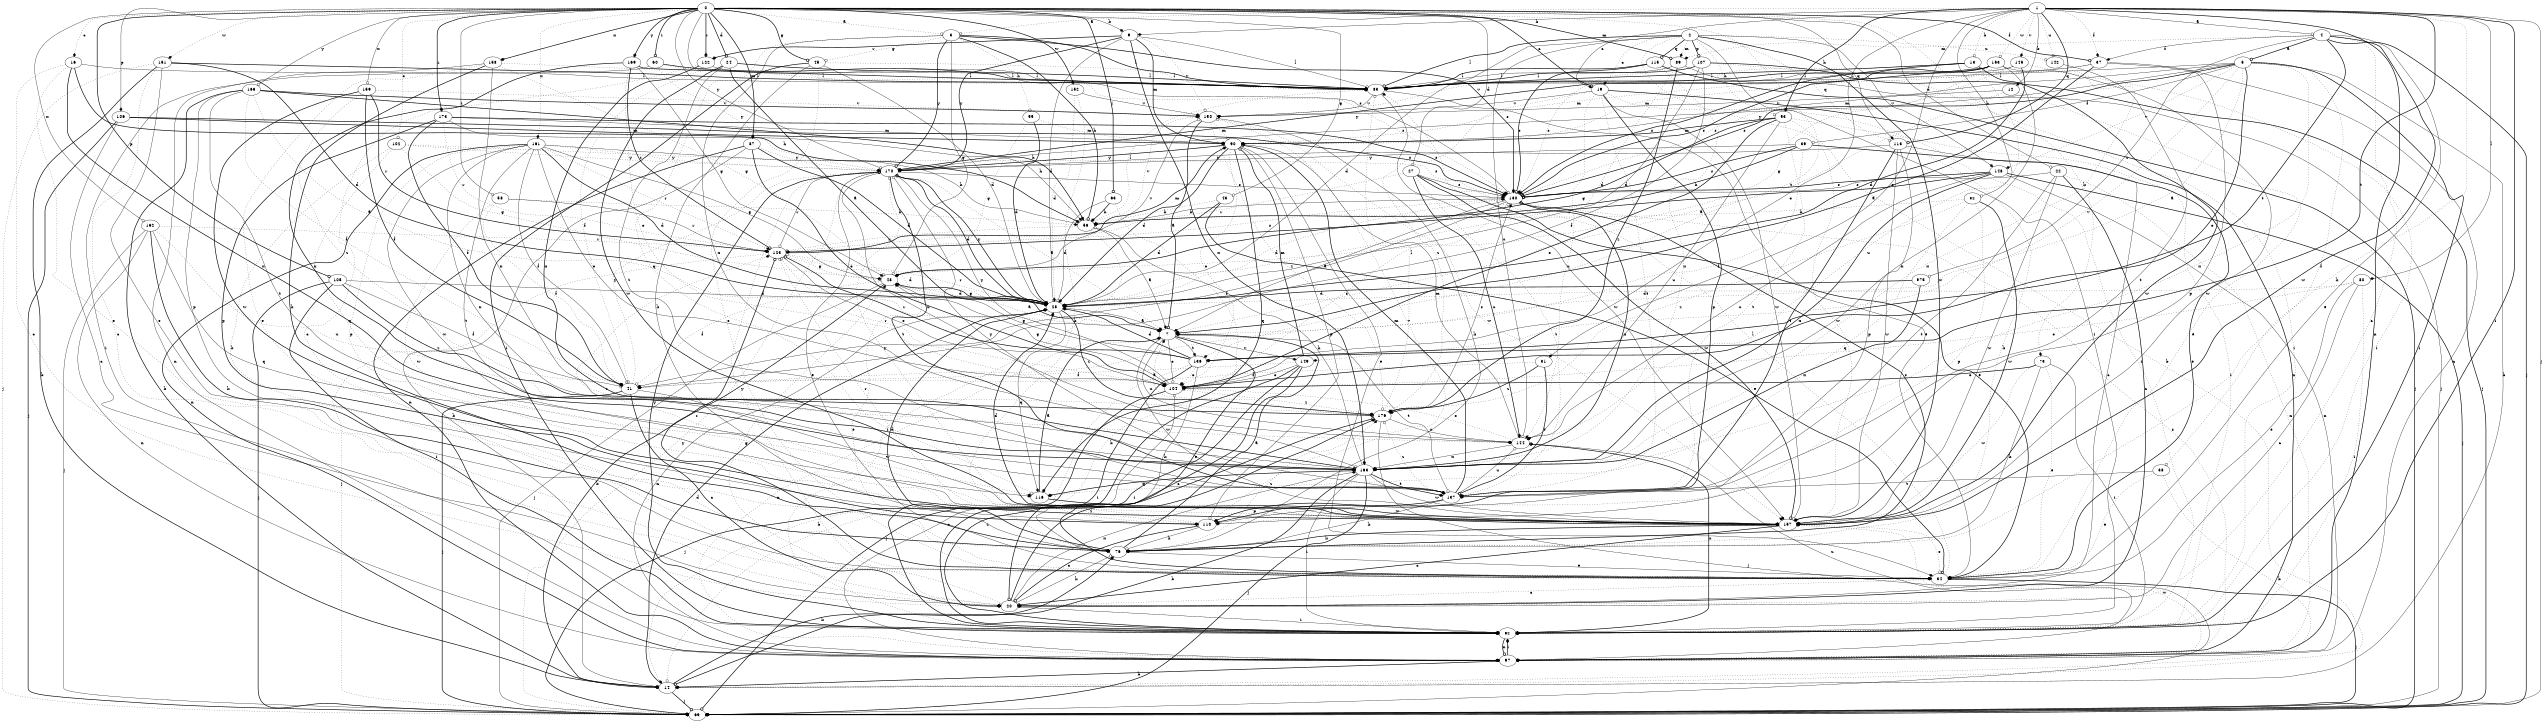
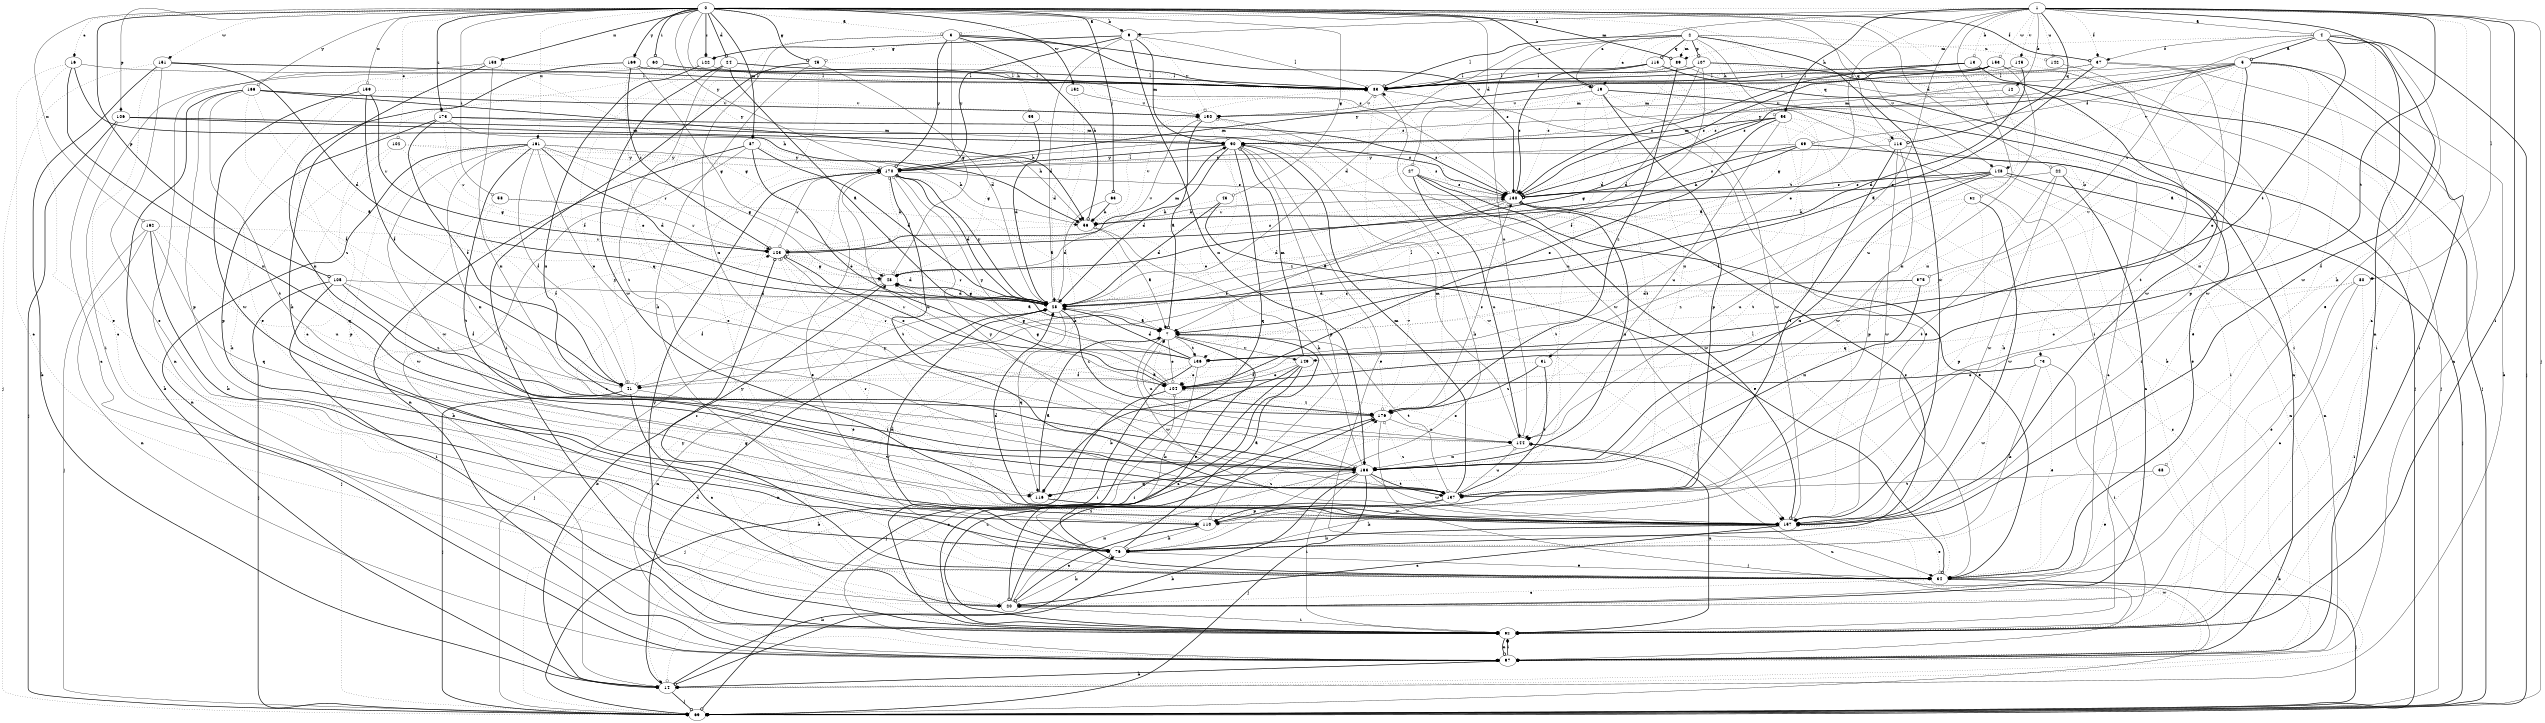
  strict digraph {
    edge [arrowhead=odot style=bold]
    0
    3
    9
    16
    19
    22
    24
    27
    37
    43
    45
    58
    60
    63
    73
    87
    89
    102
    105
    106
    113
    122
    130
    136
    151
    152
    158
    159
    161
    162
    166
    169
    170
    173
    83
    48
    55
    56
    116
    163
    28
    90
    150
    20
    34
    62
    97
    144
    157
    137
    110
    176
    7
    41
    123
    76
    14
    104
    69
    1
    4
    12
    13
    31
    52
    53
    80
    142
    145
    153
    5
    n72 [label=975]
    2
    107
    115
    148
    38
    39
    149
    0 -> 3 [label=a style=dotted]
    0 -> 9 [arrowhead=diamond label=b style=solid]
    0 -> 16 [arrowhead=diamond label=c style=dotted]
    0 -> 19 [label=c]
    0 -> 22 [label=d style=solid]
    0 -> 24 [label=d]
    0 -> 27 [label=d style=solid]
    0 -> 37 [label=f]
    0 -> 43 [label=g style=solid]
    0 -> 45 [label=g]
    0 -> 58 [label=i style=solid]
    0 -> 60 [label=i]
    0 -> 63 [label=j]
    0 -> 73 [arrowhead=diamond label=k style=dotted]
    0 -> 87 [arrowhead=diamond label=m]
    0 -> 89 [label=m]
    0 -> 102 [label=o style=dotted]
    0 -> 105 [label=p]
    0 -> 106 [arrowhead=diamond label=p style=solid]
    0 -> 113 [arrowhead=diamond label=q style=solid]
    0 -> 122 [arrowhead=diamond label=r]
    0 -> 130 [label=s style=solid]
    0 -> 136 [arrowhead=diamond label=t style=dotted]
    0 -> 151 [arrowhead=diamond label=w style=dotted]
    0 -> 152 [arrowhead=diamond label=w]
    0 -> 158 [arrowhead=diamond label=x]
    0 -> 159 [label=x style=solid]
    0 -> 161 [arrowhead=diamond label=x style=dotted]
    0 -> 162 [label=x style=solid]
    0 -> 166 [label=y style=solid]
    0 -> 169 [arrowhead=diamond label=y]
    0 -> 170 [label=y style=solid]
    0 -> 173 [arrowhead=diamond label=z]
    3 -> 45 [label=g style=dotted]
    3 -> 130 [arrowhead=diamond label=s]
    3 -> 170 [label=y]
    3 -> 83 [arrowhead=diamond label=l]
    3 -> 48 [label=g style=solid]
    3 -> 55 [label=h style=dotted]
    3 -> 56 [label=h]
    3 -> 116 [label=q style=dotted]
    3 -> 163 [label=x style=solid]
    9 -> 122 [arrowhead=diamond label=r]
    9 -> 170 [label=y]
    9 -> 83 [label=l style=solid]
    9 -> 163 [arrowhead=diamond label=x]
    9 -> 28 [label=d style=solid]
    9 -> 90 [label=m]
    9 -> 150 [label=v style=dotted]
    16 -> 83 [arrowhead=diamond label=l style=solid]
    16 -> 56 [arrowhead=diamond label=h]
    16 -> 163 [arrowhead=diamond label=x]
    16 -> 20 [arrowhead=diamond label=c style=dotted]
    16 -> 34 [label=e style=dotted]
    19 -> 150 [arrowhead=diamond label=v style=solid]
    19 -> 62 [label=i style=dotted]
    19 -> 97 [label=n]
    19 -> 144 [arrowhead=diamond label=u style=dotted]
    19 -> 157 [label=w style=solid]
    19 -> 137 [label=t style=dotted]
    19 -> 110 [label=p]
    19 -> 176 [arrowhead=diamond label=z style=dotted]
    22 -> 130 [label=s style=solid]
    22 -> 20 [label=c]
    22 -> 97 [label=n style=dotted]
    22 -> 157 [arrowhead=diamond label=w style=solid]
    22 -> 137 [arrowhead=diamond label=t style=solid]
    24 -> 83 [label=l]
    24 -> 157 [label=w]
    24 -> 137 [arrowhead=diamond label=t style=solid]
    24 -> 7 [arrowhead=diamond label=a]
    24 -> 41 [label=f style=dotted]
    27 -> 130 [label=s style=solid]
    27 -> 34 [label=e]
    27 -> 144 [arrowhead=diamond label=u]
    27 -> 157 [label=w]
    27 -> 137 [label=t style=dotted]
    27 -> 123 [label=r style=dotted]
    37 -> 83 [arrowhead=diamond label=l style=solid]
    37 -> 90 [arrowhead=diamond label=m style=dotted]
    37 -> 97 [arrowhead=diamond label=n style=solid]
    37 -> 110 [label=p style=solid]
    37 -> 7 [arrowhead=diamond label=a]
    43 -> 56 [arrowhead=diamond label=h style=dotted]
    43 -> 28 [label=d]
    43 -> 34 [label=e]
    45 -> 83 [label=l style=dotted]
    45 -> 28 [arrowhead=diamond label=d style=solid]
    45 -> 34 [arrowhead=diamond label=e style=dotted]
    45 -> 62 [arrowhead=diamond label=i]
    45 -> 76 [arrowhead=diamond label=k style=solid]
    58 -> 56 [arrowhead=diamond label=h style=dotted]
    58 -> 157 [label=w style=dotted]
    58 -> 41 [arrowhead=diamond label=f style=dotted]
    58 -> 123 [arrowhead=diamond label=r style=solid]
    60 -> 130 [arrowhead=diamond label=s style=dotted]
    60 -> 170 [label=y style=dotted]
    60 -> 83 [arrowhead=diamond label=l]
    60 -> 62 [label=i style=solid]
    63 -> 56 [arrowhead=diamond label=h]
    63 -> 28 [label=d style=solid]
    63 -> 14 [label=b style=dotted]
    73 -> 34 [label=e style=dotted]
    73 -> 62 [arrowhead=diamond label=i style=solid]
    73 -> 157 [arrowhead=diamond label=w style=dotted]
    73 -> 76 [arrowhead=diamond label=k style=solid]
    73 -> 104 [label=o]
    87 -> 170 [arrowhead=diamond label=y style=dotted]
    87 -> 28 [arrowhead=diamond label=d]
    87 -> 97 [arrowhead=diamond label=n]
    87 -> 14 [label=b style=solid]
    87 -> 104 [arrowhead=diamond label=o]
    89 -> 130 [arrowhead=diamond label=s style=dotted]
    89 -> 83 [arrowhead=diamond label=l style=solid]
    89 -> 28 [arrowhead=diamond label=d style=dotted]
    89 -> 176 [label=z]
    89 -> 69 [label=j style=solid]
    102 -> 130 [arrowhead=diamond label=s style=dotted]
    102 -> 170 [label=y style=dotted]
    102 -> 48 [label=g style=dotted]
    102 -> 116 [arrowhead=diamond label=q style=dotted]
    102 -> 76 [arrowhead=diamond label=k style=dotted]
    105 -> 28 [label=d style=solid]
    105 -> 62 [label=i]
    105 -> 176 [label=z]
    105 -> 41 [label=f style=solid]
    105 -> 69 [label=j]
    106 -> 130 [arrowhead=diamond label=s]
    106 -> 90 [arrowhead=diamond label=m]
    106 -> 20 [arrowhead=diamond label=c style=solid]
    106 -> 69 [label=j]
    113 -> 170 [label=y style=solid]
    113 -> 20 [label=c style=solid]
    113 -> 157 [arrowhead=diamond label=w style=solid]
    113 -> 137 [arrowhead=diamond label=t]
    113 -> 110 [arrowhead=diamond label=p style=solid]
    113 -> 76 [arrowhead=diamond label=k style=dotted]
    122 -> 83 [label=l style=solid]
    122 -> 163 [label=x]
    122 -> 20 [label=c style=dotted]
    130 -> 56 [arrowhead=diamond label=h style=solid]
    130 -> 163 [arrowhead=diamond label=x]
    130 -> 28 [arrowhead=diamond label=d style=dotted]
    130 -> 7 [arrowhead=diamond label=a style=solid]
    130 -> 41 [arrowhead=diamond label=f style=solid]
    136 -> 48 [label=g style=solid]
    136 -> 28 [arrowhead=diamond label=d]
    136 -> 62 [arrowhead=diamond label=i]
    136 -> 123 [label=r]
    136 -> 76 [label=k style=solid]
    136 -> 14 [arrowhead=diamond label=b style=dotted]
    136 -> 104 [arrowhead=diamond label=o style=dotted]
    151 -> 83 [arrowhead=diamond label=l]
    151 -> 28 [label=d]
    151 -> 20 [arrowhead=diamond label=c style=dotted]
    151 -> 34 [label=e style=solid]
    151 -> 14 [label=b]
    151 -> 69 [label=j style=dotted]
    152 -> 28 [arrowhead=diamond label=d style=dotted]
    152 -> 150 [arrowhead=diamond label=v style=solid]
    152 -> 76 [arrowhead=diamond label=k style=dotted]
    158 -> 83 [arrowhead=diamond label=l style=dotted]
    158 -> 48 [label=g style=dotted]
    158 -> 163 [label=x style=solid]
    158 -> 34 [label=e style=dotted]
    158 -> 97 [arrowhead=diamond label=n style=solid]
    158 -> 76 [arrowhead=diamond label=k]
    159 -> 150 [arrowhead=diamond label=v style=dotted]
    159 -> 157 [label=w]
    159 -> 176 [label=z style=dotted]
    159 -> 41 [arrowhead=diamond label=f]
    159 -> 123 [label=r]
    161 -> 170 [arrowhead=diamond label=y style=dotted]
    161 -> 48 [arrowhead=diamond label=g style=solid]
    161 -> 56 [label=h style=solid]
    161 -> 163 [arrowhead=diamond label=x style=solid]
    161 -> 28 [label=d]
    161 -> 97 [arrowhead=diamond label=n]
    161 -> 157 [label=w style=solid]
-   161 -> 137 [arrowhead=diamond label=t style=solid]
+   161 -> 137 [arrowhead=diamond label=t]
    161 -> 110 [label=p style=dotted]
    161 -> 41 [label=f style=solid]
    161 -> 123 [arrowhead=diamond label=r style=dotted]
    161 -> 104 [arrowhead=diamond label=o style=solid]
    162 -> 116 [arrowhead=diamond label=q style=solid]
    162 -> 97 [label=n style=solid]
    162 -> 144 [arrowhead=diamond label=u style=dotted]
    162 -> 123 [arrowhead=diamond label=r style=dotted]
    162 -> 76 [label=k]
    162 -> 69 [arrowhead=diamond label=j style=solid]
    166 -> 56 [arrowhead=diamond label=h]
    166 -> 150 [label=v]
    166 -> 137 [arrowhead=diamond label=t style=solid]
    166 -> 110 [arrowhead=diamond label=p style=solid]
    166 -> 7 [label=a style=dotted]
    166 -> 41 [label=f style=dotted]
    166 -> 14 [label=b]
    169 -> 83 [label=l]
    169 -> 48 [arrowhead=diamond label=g style=solid]
    169 -> 163 [label=x]
    169 -> 123 [label=r]
    169 -> 104 [label=o style=dotted]
    170 -> 130 [arrowhead=diamond label=s style=solid]
    170 -> 28 [arrowhead=diamond label=d]
    170 -> 34 [arrowhead=diamond label=e style=solid]
    170 -> 144 [label=u style=solid]
    170 -> 137 [label=t]
    170 -> 7 [arrowhead=diamond label=a style=dotted]
    170 -> 123 [label=r style=solid]
    173 -> 130 [arrowhead=diamond label=s]
    173 -> 56 [arrowhead=diamond label=h style=solid]
    173 -> 90 [arrowhead=diamond label=m style=solid]
    173 -> 110 [arrowhead=diamond label=p]
    173 -> 41 [label=f]
    173 -> 123 [arrowhead=diamond label=r style=dotted]
    83 -> 150 [arrowhead=diamond label=v style=solid]
    83 -> 34 [arrowhead=diamond label=e style=solid]
    83 -> 157 [arrowhead=diamond label=w style=solid]
    48 -> 28 [label=d style=dotted]
    48 -> 150 [label=v style=solid]
    48 -> 34 [arrowhead=diamond label=e style=dotted]
    48 -> 7 [label=a style=dotted]
    48 -> 41 [label=f style=dotted]
    48 -> 14 [arrowhead=diamond label=b]
    48 -> 69 [label=j style=solid]
    55 -> 48 [label=g style=dotted]
    55 -> 28 [arrowhead=diamond label=d]
    55 -> 90 [label=m style=dotted]
    56 -> 83 [label=l style=dotted]
    56 -> 150 [arrowhead=diamond label=v style=dotted]
    56 -> 62 [label=i style=dotted]
    56 -> 7 [arrowhead=diamond label=a style=solid]
    56 -> 123 [label=r style=dotted]
    116 -> 157 [label=w]
    116 -> 7 [arrowhead=diamond label=a]
    163 -> 56 [label=h style=solid]
    163 -> 116 [arrowhead=diamond label=q]
    163 -> 62 [label=i style=solid]
    163 -> 157 [arrowhead=diamond label=w style=solid]
    163 -> 137 [arrowhead=diamond label=t]
    163 -> 14 [label=b]
    163 -> 69 [arrowhead=diamond label=j]
    28 -> 170 [label=y]
    28 -> 48 [arrowhead=diamond label=g]
    28 -> 116 [arrowhead=diamond label=q style=solid]
    28 -> 97 [label=n style=solid]
    28 -> 176 [arrowhead=diamond label=z]
    28 -> 7 [arrowhead=diamond label=a style=solid]
    28 -> 123 [label=r style=dotted]
    90 -> 170 [arrowhead=diamond label=y]
    90 -> 116 [arrowhead=diamond label=q]
    90 -> 28 [arrowhead=diamond label=d]
    90 -> 34 [arrowhead=diamond label=e style=solid]
    90 -> 110 [label=p style=solid]
    90 -> 104 [arrowhead=diamond label=o style=dotted]
    150 -> 90 [label=m style=dotted]
    150 -> 157 [arrowhead=diamond label=w style=dotted]
    150 -> 176 [label=z style=dotted]
    150 -> 7 [label=a]
    150 -> 76 [label=k style=solid]
    20 -> 170 [label=y style=dotted]
    20 -> 48 [arrowhead=diamond label=g style=dotted]
    20 -> 163 [arrowhead=diamond label=x style=solid]
    20 -> 62 [label=i style=solid]
    20 -> 176 [arrowhead=diamond label=z]
    20 -> 76 [label=k style=solid]
    34 -> 83 [arrowhead=diamond label=l style=dotted]
    34 -> 20 [label=c style=dotted]
    34 -> 123 [label=r]
    34 -> 69 [arrowhead=diamond label=j]
    62 -> 170 [label=y]
    62 -> 97 [label=n]
    62 -> 144 [label=u]
    62 -> 176 [label=z]
    97 -> 130 [label=s style=dotted]
    97 -> 62 [arrowhead=diamond label=i]
    97 -> 144 [arrowhead=diamond label=u style=solid]
    97 -> 157 [label=w style=dotted]
    97 -> 14 [arrowhead=diamond label=b]
    97 -> 104 [label=o style=solid]
    144 -> 163 [arrowhead=diamond label=x style=solid]
    144 -> 90 [arrowhead=diamond label=m style=solid]
    144 -> 104 [label=o style=dotted]
    157 -> 28 [arrowhead=diamond label=d]
    157 -> 20 [label=c]
    157 -> 34 [label=e style=dotted]
    157 -> 123 [arrowhead=diamond label=r style=dotted]
    157 -> 76 [label=k]
    137 -> 170 [label=y style=solid]
    137 -> 90 [label=m]
    137 -> 144 [label=u style=solid]
    137 -> 110 [arrowhead=diamond label=p]
    137 -> 176 [label=z style=dotted]
    137 -> 76 [label=k style=solid]
    110 -> 170 [label=y style=dotted]
    110 -> 150 [label=v style=dotted]
    110 -> 20 [label=c]
    110 -> 123 [label=r style=dotted]
    110 -> 76 [label=k style=solid]
    176 -> 130 [arrowhead=diamond label=s style=solid]
    176 -> 83 [label=l style=dotted]
    176 -> 144 [arrowhead=diamond label=u style=solid]
    176 -> 7 [arrowhead=diamond label=a style=dotted]
    176 -> 69 [arrowhead=diamond label=j style=solid]
    7 -> 136 [arrowhead=diamond label=t style=solid]
    7 -> 34 [arrowhead=diamond label=e]
    7 -> 97 [label=n style=dotted]
    7 -> 144 [arrowhead=diamond label=u style=solid]
    7 -> 157 [arrowhead=diamond label=w style=solid]
    7 -> 137 [label=t style=solid]
    7 -> 104 [label=o style=solid]
    7 -> 149 [arrowhead=diamond label=v style=solid]
    41 -> 170 [label=y style=dotted]
    41 -> 20 [arrowhead=diamond label=c]
    41 -> 157 [label=w style=solid]
    41 -> 69 [label=j]
    123 -> 130 [arrowhead=diamond label=s style=dotted]
    123 -> 48 [label=g style=dotted]
    123 -> 28 [label=d style=dotted]
    123 -> 90 [arrowhead=diamond label=m]
    123 -> 104 [arrowhead=diamond label=o style=solid]
    123 -> 69 [arrowhead=diamond label=j style=dotted]
    76 -> 130 [label=s]
    76 -> 28 [arrowhead=diamond label=d]
    76 -> 34 [arrowhead=diamond label=e style=solid]
    76 -> 176 [arrowhead=diamond label=z style=dotted]
    76 -> 7 [arrowhead=diamond label=a]
    14 -> 28 [arrowhead=diamond label=d]
    14 -> 76 [arrowhead=diamond label=k]
    14 -> 69 [label=j]
    104 -> 130 [label=s style=dotted]
    104 -> 170 [label=y style=solid]
    104 -> 48 [arrowhead=diamond label=g style=solid]
    104 -> 176 [arrowhead=diamond label=z style=dotted]
    104 -> 123 [label=r style=dotted]
    104 -> 69 [arrowhead=diamond label=j]
    69 -> 170 [label=y style=dotted]
    1 -> 3 [label=a style=dotted]
    1 -> 9 [arrowhead=diamond label=b style=solid]
    1 -> 19 [arrowhead=diamond label=c style=solid]
    1 -> 37 [arrowhead=diamond label=f style=dotted]
    1 -> 113 [label=q]
    1 -> 136 [arrowhead=diamond label=t]
    1 -> 62 [label=i]
    1 -> 97 [label=n]
    1 -> 76 [arrowhead=diamond label=k style=dotted]
    1 -> 104 [label=o style=solid]
    1 -> 69 [label=j style=solid]
    1 -> 4 [label=a style=solid]
    1 -> 12 [arrowhead=diamond label=b style=solid]
    1 -> 13 [label=b style=dotted]
    1 -> 31 [arrowhead=diamond label=e style=solid]
    1 -> 52 [label=h style=solid]
    1 -> 53 [arrowhead=diamond label=h]
    1 -> 80 [arrowhead=diamond label=l style=solid]
    1 -> 142 [label=u style=dotted]
    1 -> 145 [arrowhead=diamond label=v style=dotted]
    1 -> 153 [label=w style=dotted]
    4 -> 37 [arrowhead=diamond label=f style=solid]
    4 -> 89 [arrowhead=diamond label=m style=dotted]
    4 -> 136 [label=t]
    4 -> 20 [arrowhead=diamond label=c style=dotted]
    4 -> 34 [label=e style=solid]
    4 -> 157 [label=w]
    4 -> 69 [arrowhead=diamond label=j]
    4 -> 5 [label=a]
    4 -> n72 [label=z style=solid]
    12 -> 150 [arrowhead=diamond label=v style=solid]
    12 -> 34 [arrowhead=diamond label=e style=dotted]
    12 -> 7 [arrowhead=diamond label=a style=dotted]
    13 -> 130 [arrowhead=diamond label=s]
    13 -> 83 [arrowhead=diamond label=l]
    13 -> 150 [arrowhead=diamond label=v style=dotted]
    13 -> 62 [arrowhead=diamond label=i style=dotted]
    13 -> 144 [arrowhead=diamond label=u style=dotted]
    13 -> 157 [arrowhead=diamond label=w]
    31 -> 137 [label=t]
    31 -> 176 [arrowhead=diamond label=z]
    31 -> 41 [label=f style=dotted]
    52 -> 56 [arrowhead=diamond label=h style=dotted]
    52 -> 116 [arrowhead=diamond label=q style=dotted]
    52 -> 157 [label=w]
    52 -> 110 [arrowhead=diamond label=p style=dotted]
    52 -> 176 [arrowhead=diamond label=z style=dotted]
    53 -> 48 [arrowhead=diamond label=g]
    53 -> 90 [label=m]
    53 -> 62 [label=i style=dotted]
    53 -> 144 [arrowhead=diamond label=u style=solid]
    53 -> 157 [label=w style=dotted]
    53 -> 137 [label=t style=dotted]
    53 -> 104 [arrowhead=diamond label=o]
    80 -> 28 [label=d style=dotted]
    80 -> 20 [label=c style=solid]
    80 -> 34 [label=e style=solid]
    80 -> 62 [label=i style=dotted]
    80 -> 104 [arrowhead=diamond label=o style=dotted]
    142 -> 137 [label=t style=solid]
    145 -> 130 [label=s style=dotted]
    145 -> 83 [arrowhead=diamond label=l style=solid]
    145 -> 163 [arrowhead=diamond label=x style=dotted]
    145 -> 28 [arrowhead=diamond label=d]
    145 -> 90 [label=m style=dotted]
    153 -> 130 [label=s]
    153 -> 170 [label=y]
    153 -> 83 [arrowhead=diamond label=l]
    153 -> 48 [arrowhead=diamond label=g style=dotted]
    153 -> 163 [arrowhead=diamond label=x style=solid]
    153 -> 157 [arrowhead=diamond label=w style=solid]
    5 -> 130 [label=s]
    5 -> 170 [arrowhead=diamond label=y style=solid]
    5 -> 83 [label=l style=solid]
    5 -> 163 [label=x style=dotted]
    5 -> 90 [arrowhead=diamond label=m style=solid]
    5 -> 62 [arrowhead=diamond label=i]
    5 -> 7 [arrowhead=diamond label=a style=dotted]
    5 -> 14 [label=b style=solid]
    5 -> 104 [label=o]
    5 -> 148 [arrowhead=diamond label=v style=dotted]
    5 -> 38 [label=f style=dotted]
    5 -> 39 [label=f style=solid]
    5 -> 149 [arrowhead=diamond label=v style=dotted]
    n72 -> 163 [arrowhead=diamond label=x]
    n72 -> 28 [label=d]
    2 -> 19 [arrowhead=diamond label=c style=dotted]
    2 -> 89 [arrowhead=diamond label=m style=dotted]
    2 -> 113 [label=q style=dotted]
    2 -> 83 [label=l]
    2 -> 28 [arrowhead=diamond label=d style=solid]
    2 -> 62 [arrowhead=diamond label=i style=solid]
    2 -> 144 [label=u style=solid]
    2 -> 157 [arrowhead=diamond label=w]
    2 -> 14 [arrowhead=diamond label=b style=dotted]
    2 -> 53 [label=h style=dotted]
    2 -> 142 [label=u style=dotted]
    2 -> 107 [label=p]
    2 -> 115 [label=q]
    2 -> 148 [arrowhead=diamond label=v style=solid]
    107 -> 83 [label=l]
    107 -> 28 [label=d style=solid]
    107 -> 62 [label=i style=dotted]
    107 -> 41 [label=f style=solid]
    107 -> 69 [arrowhead=diamond label=j]
    115 -> 130 [label=s]
    115 -> 83 [arrowhead=diamond label=l]
    115 -> 163 [label=x style=dotted]
    115 -> 69 [label=j]
    148 -> 130 [label=s]
    148 -> 163 [arrowhead=diamond label=x]
    148 -> 97 [arrowhead=diamond label=n style=solid]
    148 -> 144 [arrowhead=diamond label=u style=solid]
    148 -> 123 [arrowhead=diamond label=r]
    148 -> 69 [label=j]
    38 -> 34 [arrowhead=diamond label=e style=dotted]
    38 -> 137 [label=t style=solid]
    38 -> 14 [label=b style=dotted]
    39 -> 130 [label=s]
    39 -> 170 [label=y style=solid]
    39 -> 56 [label=h]
    39 -> 34 [arrowhead=diamond label=e]
    39 -> 41 [arrowhead=diamond label=f style=dotted]
    149 -> 90 [label=m]
    149 -> 20 [label=c]
    149 -> 62 [label=i]
    149 -> 41 [label=f style=dotted]
    149 -> 104 [arrowhead=diamond label=o style=solid]
    149 -> 69 [label=j]
  }
